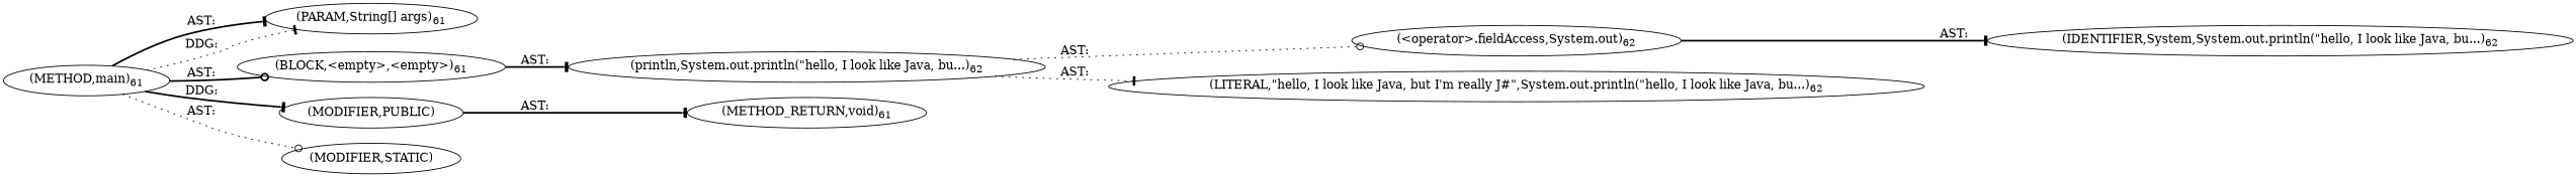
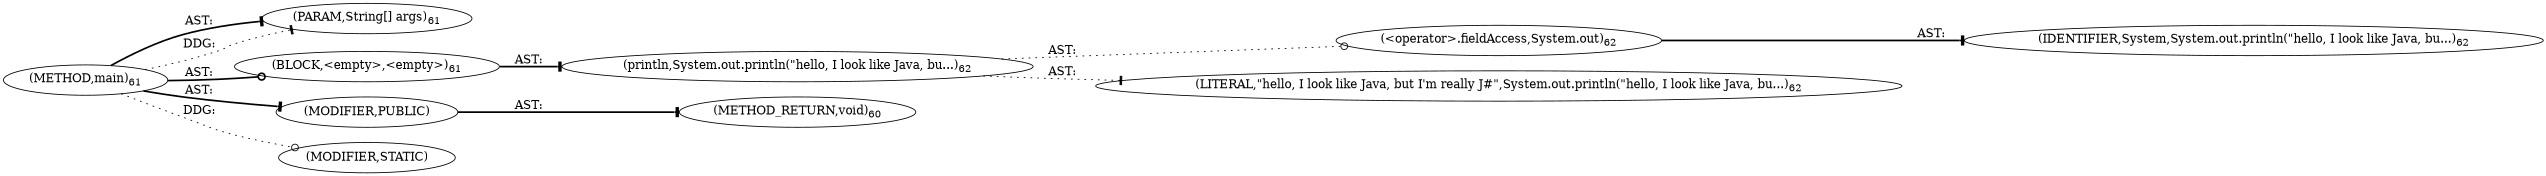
  digraph {
    rankdir=LR
    edge [arrowhead=tee style=bold]
    n1 [label=<(METHOD,main)<SUB>61</SUB>>]
    n2 [label=<(PARAM,String[] args)<SUB>61</SUB>>]
    n3 [label=<(BLOCK,&lt;empty&gt;,&lt;empty&gt;)<SUB>61</SUB>>]
    n4 [label=<(MODIFIER,PUBLIC)>]
    n5 [label=<(MODIFIER,STATIC)>]
    n6 [label=<(println,System.out.println(&quot;hello, I look like Java, bu...)<SUB>62</SUB>>]
-   n7 [label=<(METHOD_RETURN,void)<SUB>61</SUB>>]
+   n7 [label=<(METHOD_RETURN,void)<SUB>60</SUB>>]
    n8 [label=<(&lt;operator&gt;.fieldAccess,System.out)<SUB>62</SUB>>]
    n9 [label=<(LITERAL,&quot;hello, I look like Java, but I'm really J#&quot;,System.out.println(&quot;hello, I look like Java, bu...)<SUB>62</SUB>>]
    n10 [label=<(IDENTIFIER,System,System.out.println(&quot;hello, I look like Java, bu...)<SUB>62</SUB>>]
    n1 -> n2 [label="AST: "]
    n1 -> n2 [label="DDG: " style=dotted]
    n1 -> n3 [arrowhead=odot label="AST: "]
-   n1 -> n4 [label="DDG: "]
-   n1 -> n5 [arrowhead=odot label="AST: " style=dotted]
+   n1 -> n4 [label="AST: "]
+   n1 -> n5 [arrowhead=odot label="DDG: " style=dotted]
    n3 -> n6 [label="AST: "]
    n4 -> n7 [label="AST: "]
    n6 -> n8 [arrowhead=odot label="AST: " style=dotted]
    n6 -> n9 [label="AST: " style=dotted]
    n8 -> n10 [label="AST: "]
  }
